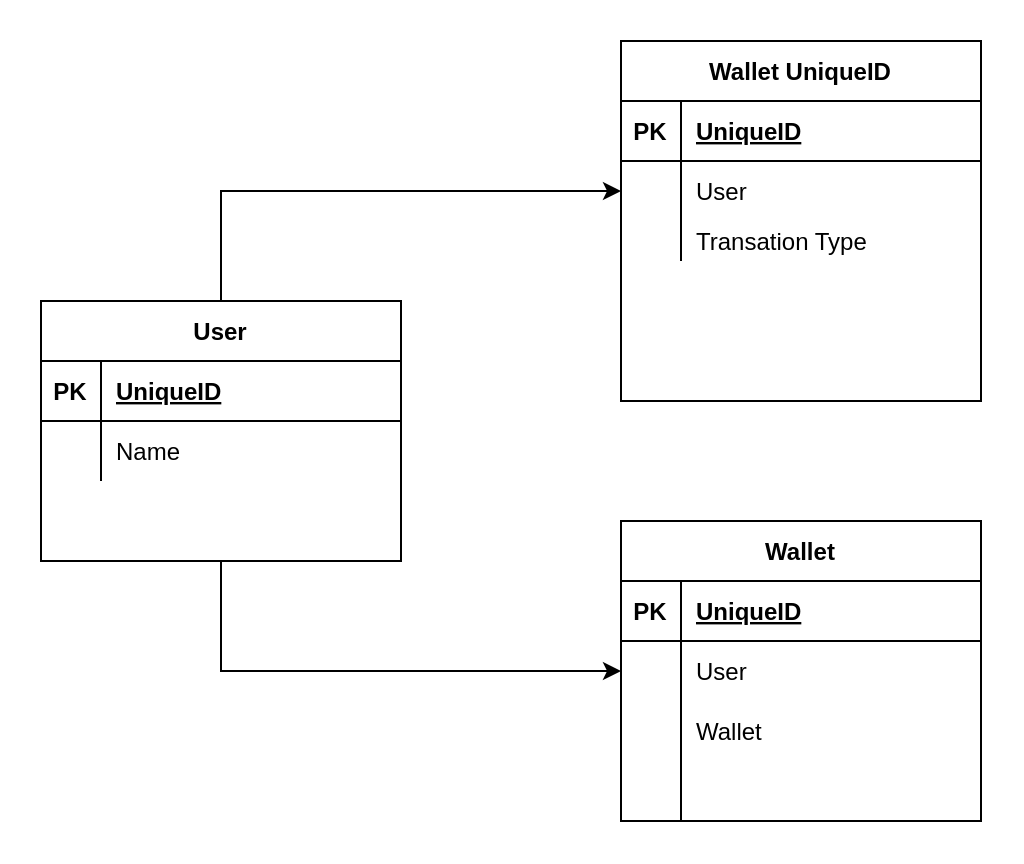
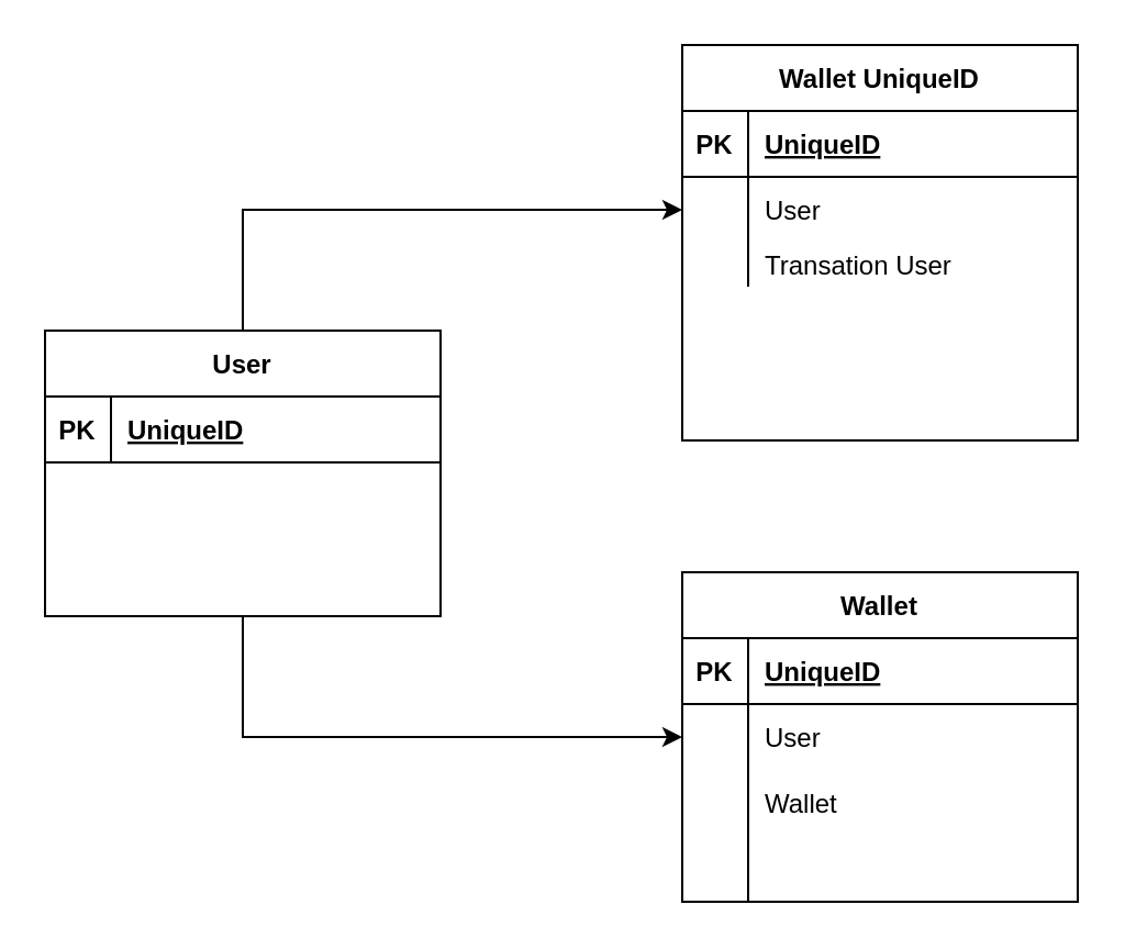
  <mxCell id="0" />
  <mxCell id="1" parent="0" />
  <mxCell id="2" style="edgeStyle=orthogonalEdgeStyle;rounded=0;orthogonalLoop=1;jettySize=auto;html=1;" edge="1" parent="1" source="4" target="17"><mxGeometry relative="1" as="geometry" /></mxCell>
  <mxCell id="3" style="edgeStyle=orthogonalEdgeStyle;rounded=0;orthogonalLoop=1;jettySize=auto;html=1;exitX=0.5;exitY=0;exitDx=0;exitDy=0;entryX=0;entryY=0.5;entryDx=0;entryDy=0;" edge="1" parent="1" source="4" target="30"><mxGeometry relative="1" as="geometry" /></mxCell>
  <mxCell id="4" value="User" style="shape=table;startSize=30;container=1;collapsible=1;childLayout=tableLayout;fixedRows=1;rowLines=0;fontStyle=1;align=center;resizeLast=1;" vertex="1" parent="1"><mxGeometry x="20" y="150" width="180" height="130" as="geometry" /></mxCell>
  <mxCell id="5" value="" style="shape=partialRectangle;collapsible=0;dropTarget=0;pointerEvents=0;fillColor=none;top=0;left=0;bottom=1;right=0;points=[[0,0.5],[1,0.5]];portConstraint=eastwest;" vertex="1" parent="4"><mxGeometry y="30" width="180" height="30" as="geometry" /></mxCell>
  <mxCell id="6" value="PK" style="shape=partialRectangle;connectable=0;fillColor=none;top=0;left=0;bottom=0;right=0;fontStyle=1;overflow=hidden;" vertex="1" parent="5"><mxGeometry width="30" height="30" as="geometry" /></mxCell>
  <mxCell id="7" value="UniqueID" style="shape=partialRectangle;connectable=0;fillColor=none;top=0;left=0;bottom=0;right=0;align=left;spacingLeft=6;fontStyle=5;overflow=hidden;" vertex="1" parent="5"><mxGeometry x="30" width="150" height="30" as="geometry" /></mxCell>
  <mxCell id="8" value="" style="shape=partialRectangle;collapsible=0;dropTarget=0;pointerEvents=0;fillColor=none;top=0;left=0;bottom=0;right=0;points=[[0,0.5],[1,0.5]];portConstraint=eastwest;" vertex="1" parent="4"><mxGeometry y="60" width="180" height="30" as="geometry" /></mxCell>
  <mxCell id="9" value="" style="shape=partialRectangle;connectable=0;fillColor=none;top=0;left=0;bottom=0;right=0;editable=1;overflow=hidden;" vertex="1" parent="8"><mxGeometry width="30" height="30" as="geometry" /></mxCell>
- <mxCell id="10" value="Name" style="shape=partialRectangle;connectable=0;fillColor=none;top=0;left=0;bottom=0;right=0;align=left;spacingLeft=6;overflow=hidden;" vertex="1" parent="8"><mxGeometry x="30" width="150" height="30" as="geometry" /></mxCell>
  <mxCell id="11" value="" style="shape=partialRectangle;collapsible=0;dropTarget=0;pointerEvents=0;fillColor=none;top=0;left=0;bottom=0;right=0;points=[[0,0.5],[1,0.5]];portConstraint=eastwest;" vertex="1" parent="4"><mxGeometry y="90" width="180" height="30" as="geometry" /></mxCell>
  <mxCell id="12" value="" style="shape=partialRectangle;connectable=0;fillColor=none;top=0;left=0;bottom=0;right=0;editable=1;overflow=hidden;" vertex="1" parent="11"><mxGeometry width="30" height="30" as="geometry" /></mxCell>
  <mxCell id="13" value="Wallet" style="shape=table;startSize=30;container=1;collapsible=1;childLayout=tableLayout;fixedRows=1;rowLines=0;fontStyle=1;align=center;resizeLast=1;" vertex="1" parent="1"><mxGeometry x="310" y="260" width="180" height="150" as="geometry"><mxRectangle x="370" y="280" width="70" height="30" as="alternateBounds" /></mxGeometry></mxCell>
  <mxCell id="14" value="" style="shape=partialRectangle;collapsible=0;dropTarget=0;pointerEvents=0;fillColor=none;top=0;left=0;bottom=1;right=0;points=[[0,0.5],[1,0.5]];portConstraint=eastwest;" vertex="1" parent="13"><mxGeometry y="30" width="180" height="30" as="geometry" /></mxCell>
  <mxCell id="15" value="PK" style="shape=partialRectangle;connectable=0;fillColor=none;top=0;left=0;bottom=0;right=0;fontStyle=1;overflow=hidden;" vertex="1" parent="14"><mxGeometry width="30" height="30" as="geometry" /></mxCell>
  <mxCell id="16" value="UniqueID" style="shape=partialRectangle;connectable=0;fillColor=none;top=0;left=0;bottom=0;right=0;align=left;spacingLeft=6;fontStyle=5;overflow=hidden;" vertex="1" parent="14"><mxGeometry x="30" width="150" height="30" as="geometry" /></mxCell>
  <mxCell id="17" value="" style="shape=partialRectangle;collapsible=0;dropTarget=0;pointerEvents=0;fillColor=none;top=0;left=0;bottom=0;right=0;points=[[0,0.5],[1,0.5]];portConstraint=eastwest;" vertex="1" parent="13"><mxGeometry y="60" width="180" height="30" as="geometry" /></mxCell>
  <mxCell id="18" value="" style="shape=partialRectangle;connectable=0;fillColor=none;top=0;left=0;bottom=0;right=0;editable=1;overflow=hidden;" vertex="1" parent="17"><mxGeometry width="30" height="30" as="geometry" /></mxCell>
  <mxCell id="19" value="User" style="shape=partialRectangle;connectable=0;fillColor=none;top=0;left=0;bottom=0;right=0;align=left;spacingLeft=6;overflow=hidden;" vertex="1" parent="17"><mxGeometry x="30" width="150" height="30" as="geometry" /></mxCell>
  <mxCell id="20" value="" style="shape=partialRectangle;collapsible=0;dropTarget=0;pointerEvents=0;fillColor=none;top=0;left=0;bottom=0;right=0;points=[[0,0.5],[1,0.5]];portConstraint=eastwest;" vertex="1" parent="13"><mxGeometry y="90" width="180" height="30" as="geometry" /></mxCell>
  <mxCell id="21" value="" style="shape=partialRectangle;connectable=0;fillColor=none;top=0;left=0;bottom=0;right=0;editable=1;overflow=hidden;" vertex="1" parent="20"><mxGeometry width="30" height="30" as="geometry" /></mxCell>
  <mxCell id="22" value="Wallet" style="shape=partialRectangle;connectable=0;fillColor=none;top=0;left=0;bottom=0;right=0;align=left;spacingLeft=6;overflow=hidden;" vertex="1" parent="20"><mxGeometry x="30" width="150" height="30" as="geometry" /></mxCell>
  <mxCell id="23" value="" style="shape=partialRectangle;collapsible=0;dropTarget=0;pointerEvents=0;fillColor=none;top=0;left=0;bottom=0;right=0;points=[[0,0.5],[1,0.5]];portConstraint=eastwest;" vertex="1" parent="13"><mxGeometry y="120" width="180" height="30" as="geometry" /></mxCell>
  <mxCell id="24" value="" style="shape=partialRectangle;connectable=0;fillColor=none;top=0;left=0;bottom=0;right=0;editable=1;overflow=hidden;" vertex="1" parent="23"><mxGeometry width="30" height="30" as="geometry" /></mxCell>
  <mxCell id="25" value="" style="shape=partialRectangle;connectable=0;fillColor=none;top=0;left=0;bottom=0;right=0;align=left;spacingLeft=6;overflow=hidden;" vertex="1" parent="23"><mxGeometry x="30" width="150" height="30" as="geometry" /></mxCell>
  <mxCell id="26" value="Wallet UniqueID" style="shape=table;startSize=30;container=1;collapsible=1;childLayout=tableLayout;fixedRows=1;rowLines=0;fontStyle=1;align=center;resizeLast=1;" vertex="1" parent="1"><mxGeometry x="310" y="20" width="180" height="180" as="geometry" /></mxCell>
  <mxCell id="27" value="" style="shape=partialRectangle;collapsible=0;dropTarget=0;pointerEvents=0;fillColor=none;top=0;left=0;bottom=1;right=0;points=[[0,0.5],[1,0.5]];portConstraint=eastwest;" vertex="1" parent="26"><mxGeometry y="30" width="180" height="30" as="geometry" /></mxCell>
  <mxCell id="28" value="PK" style="shape=partialRectangle;connectable=0;fillColor=none;top=0;left=0;bottom=0;right=0;fontStyle=1;overflow=hidden;" vertex="1" parent="27"><mxGeometry width="30" height="30" as="geometry" /></mxCell>
  <mxCell id="29" value="UniqueID" style="shape=partialRectangle;connectable=0;fillColor=none;top=0;left=0;bottom=0;right=0;align=left;spacingLeft=6;fontStyle=5;overflow=hidden;" vertex="1" parent="27"><mxGeometry x="30" width="150" height="30" as="geometry" /></mxCell>
  <mxCell id="30" value="" style="shape=partialRectangle;collapsible=0;dropTarget=0;pointerEvents=0;fillColor=none;top=0;left=0;bottom=0;right=0;points=[[0,0.5],[1,0.5]];portConstraint=eastwest;" vertex="1" parent="26"><mxGeometry y="60" width="180" height="30" as="geometry" /></mxCell>
  <mxCell id="31" value="" style="shape=partialRectangle;connectable=0;fillColor=none;top=0;left=0;bottom=0;right=0;editable=1;overflow=hidden;" vertex="1" parent="30"><mxGeometry width="30" height="30" as="geometry" /></mxCell>
  <mxCell id="32" value="User" style="shape=partialRectangle;connectable=0;fillColor=none;top=0;left=0;bottom=0;right=0;align=left;spacingLeft=6;overflow=hidden;" vertex="1" parent="30"><mxGeometry x="30" width="150" height="30" as="geometry" /></mxCell>
  <mxCell id="33" value="" style="shape=partialRectangle;collapsible=0;dropTarget=0;pointerEvents=0;fillColor=none;top=0;left=0;bottom=0;right=0;points=[[0,0.5],[1,0.5]];portConstraint=eastwest;" vertex="1" parent="26"><mxGeometry y="90" width="180" height="20" as="geometry" /></mxCell>
  <mxCell id="34" value="" style="shape=partialRectangle;connectable=0;fillColor=none;top=0;left=0;bottom=0;right=0;editable=1;overflow=hidden;" vertex="1" parent="33"><mxGeometry width="30" height="20" as="geometry" /></mxCell>
- <mxCell id="35" value="Transation Type" style="shape=partialRectangle;connectable=0;fillColor=none;top=0;left=0;bottom=0;right=0;align=left;spacingLeft=6;overflow=hidden;" vertex="1" parent="33"><mxGeometry x="30" width="150" height="20" as="geometry" /></mxCell>
+ <mxCell id="35" value="Transation User" style="shape=partialRectangle;connectable=0;fillColor=none;top=0;left=0;bottom=0;right=0;align=left;spacingLeft=6;overflow=hidden;" vertex="1" parent="33"><mxGeometry x="30" width="150" height="20" as="geometry" /></mxCell>
  <mxCell id="36" value="" style="shape=partialRectangle;collapsible=0;dropTarget=0;pointerEvents=0;fillColor=none;top=0;left=0;bottom=0;right=0;points=[[0,0.5],[1,0.5]];portConstraint=eastwest;" vertex="1" parent="26"><mxGeometry y="110" width="180" height="30" as="geometry" /></mxCell>
  <mxCell id="37" value="" style="shape=partialRectangle;connectable=0;fillColor=none;top=0;left=0;bottom=0;right=0;editable=1;overflow=hidden;" vertex="1" parent="36"><mxGeometry width="30" height="30" as="geometry" /></mxCell>
  <mxCell id="38" value="" style="shape=partialRectangle;collapsible=0;dropTarget=0;pointerEvents=0;fillColor=none;top=0;left=0;bottom=0;right=0;points=[[0,0.5],[1,0.5]];portConstraint=eastwest;" vertex="1" parent="1"><mxGeometry x="310" y="160" width="180" height="30" as="geometry" /></mxCell>
  <mxCell id="39" value="" style="shape=partialRectangle;connectable=0;fillColor=none;top=0;left=0;bottom=0;right=0;editable=1;overflow=hidden;" vertex="1" parent="38"><mxGeometry width="30" height="30" as="geometry" /></mxCell>
